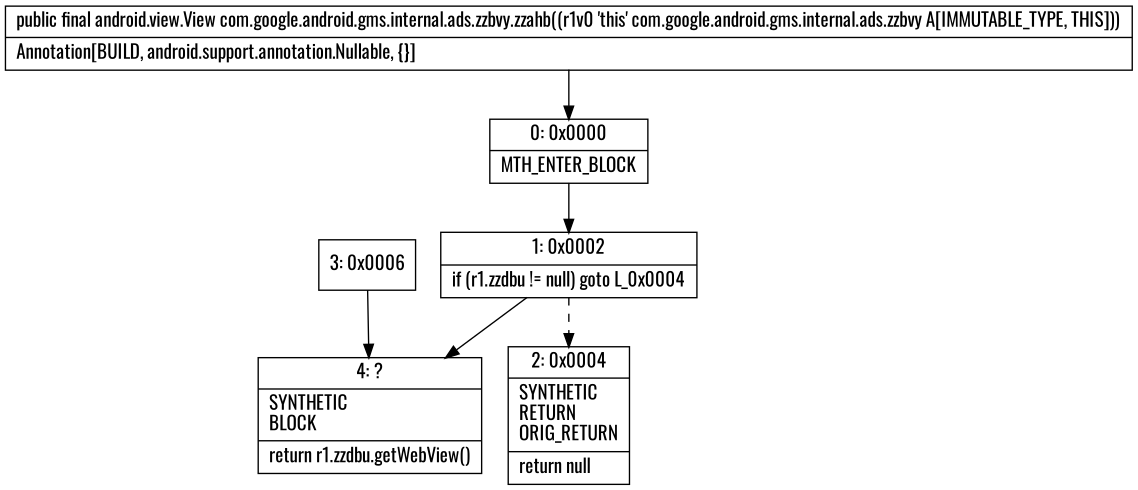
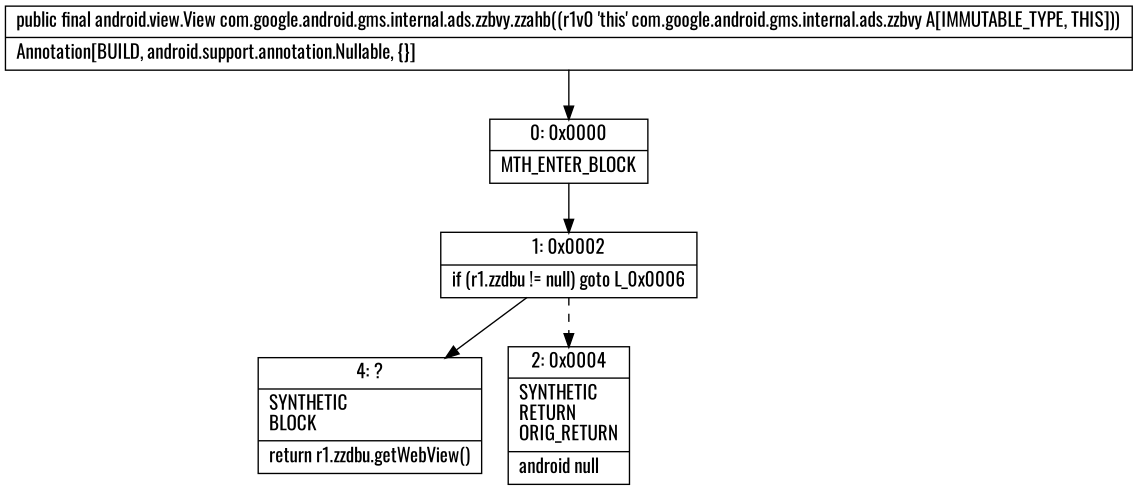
  digraph {
    fontname=Oswald
    node [fontname=Oswald shape=record]
    edge [fontname=Oswald]
    n1 [label="{0\:\ 0x0000|MTH_ENTER_BLOCK\l}"]
-   n2 [label="{1\:\ 0x0002|if (r1.zzdbu != null) goto L_0x0004\l}"]
-   n3 [label="{2\:\ 0x0004|SYNTHETIC\lRETURN\lORIG_RETURN\l|return null\l}"]
+   n2 [label="{1\:\ 0x0002|if (r1.zzdbu != null) goto L_0x0006\l}"]
+   n3 [label="{2\:\ 0x0004|SYNTHETIC\lRETURN\lORIG_RETURN\l|android null\l}"]
    n4 [label="{4\:\ ?|SYNTHETIC\lBLOCK\l|return r1.zzdbu.getWebView()\l}"]
-   n5 [label="{3\:\ 0x0006}"]
    n6 [label="{public final android.view.View com.google.android.gms.internal.ads.zzbvy.zzahb((r1v0 'this' com.google.android.gms.internal.ads.zzbvy A[IMMUTABLE_TYPE, THIS]))  | Annotation[BUILD, android.support.annotation.Nullable, \{\}]\l}"]
    n1 -> n2
    n2 -> n3 [style=dashed]
    n2 -> n4
-   n5 -> n4
    n6 -> n1
  }
